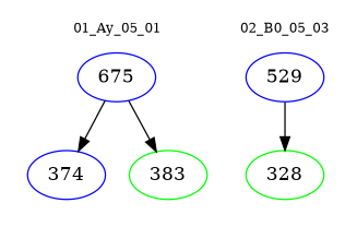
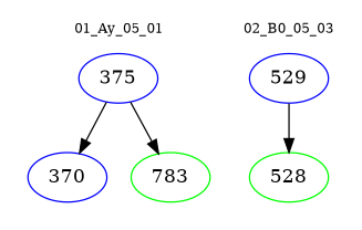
  digraph {
    node [color=blue]
    edge [color=black]
-   n1 [label=675]
-   n2 [label=374]
-   n3 [color=green label=383]
+   n1 [label=375]
+   n2 [label=370]
+   n3 [color=green label=783]
    n4 [label=529]
-   n5 [color=green label=328]
+   n5 [color=green label=528]
    subgraph cluster_1 {
      color=white
      fontsize=10
      label="01_Ay_05_01"
      n1
      n2
      n3
    }
    subgraph cluster_2 {
      color=white
      fontsize=10
      label="02_B0_05_03"
      n4
      n5
    }
    n1 -> n2
    n1 -> n3
    n4 -> n5
  }
